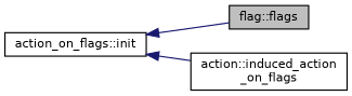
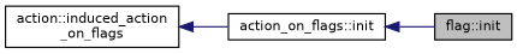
  digraph {
    rankdir=LR
    node [color=black fillcolor=white fontname=Helvetica fontsize=10 shape=record style=filled]
    edge [color=midnightblue dir=back fontname=Helvetica fontsize=10 labelfontname=Helvetica labelfontsize=10 style=solid]
-   n1 [fillcolor=grey75 fontcolor=black height=0.2 label="flag::flags" width=0.4]
+   n1 [fillcolor=grey75 fontcolor=black height=0.2 label="flag::init" width=0.4]
    n2 [height=0.2 label="action_on_flags::init" width=0.4]
    n3 [height=0.2 label="action::induced_action\l_on_flags" width=0.4]
    n2 -> n1
-   n2 -> n3
+   n3 -> n2
  }
